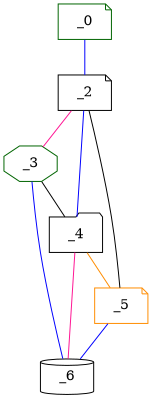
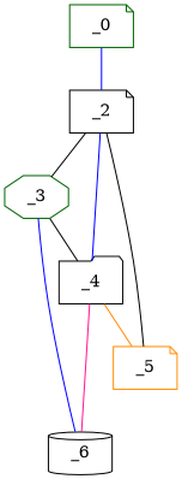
  graph {
    fontname="DejaVu Serif"
    node [color=black fontname="DejaVu Serif" shape=note]
    edge [color=blue fontname="DejaVu Serif" valence=1]
    _0 [color=darkgreen x=5 y=27]
    _2 [x=14 y=32]
    _3 [color=darkgreen shape=octagon x=109 y=12]
    _4 [shape=folder x=116 y=31]
    _5 [color=darkorange x=124 y=33]
    _6 [shape=cylinder x=126 y=25]
    _0 -- _2
-   _2 -- _3 [color=deeppink valence=2]
+   _2 -- _3 [color=black valence=2]
    _2 -- _4 [valence=2]
    _2 -- _5 [color=black]
    _3 -- _4 [color=black]
    _3 -- _6
    _4 -- _5 [color=darkorange]
    _4 -- _6 [color=deeppink valence=2]
-   _5 -- _6
  }
